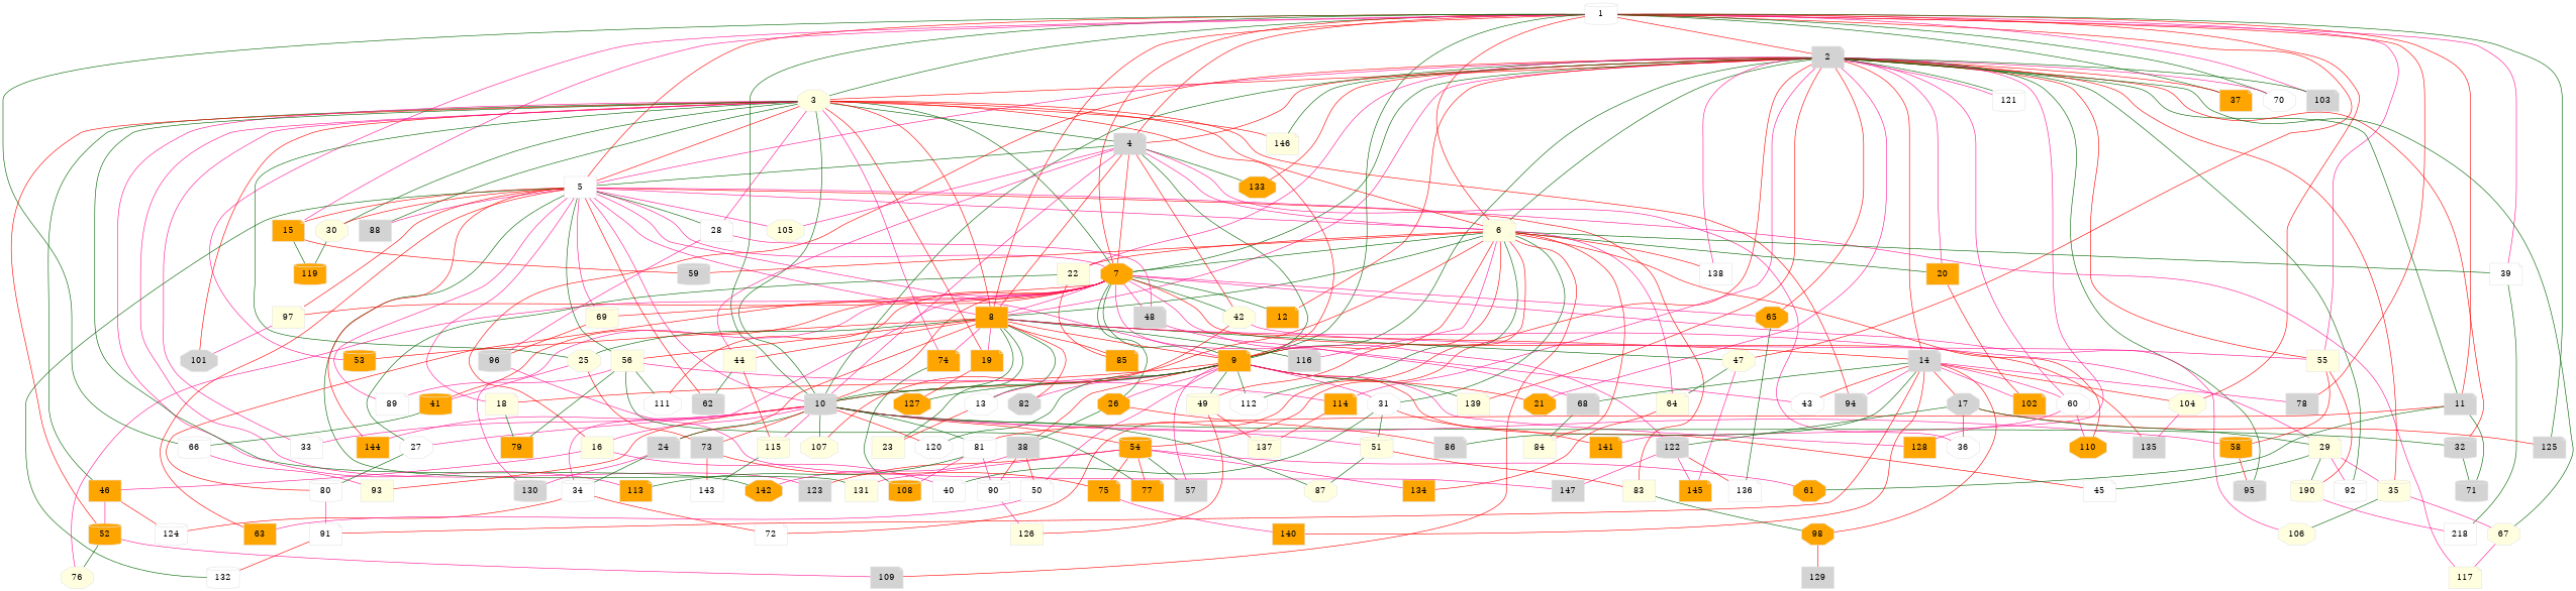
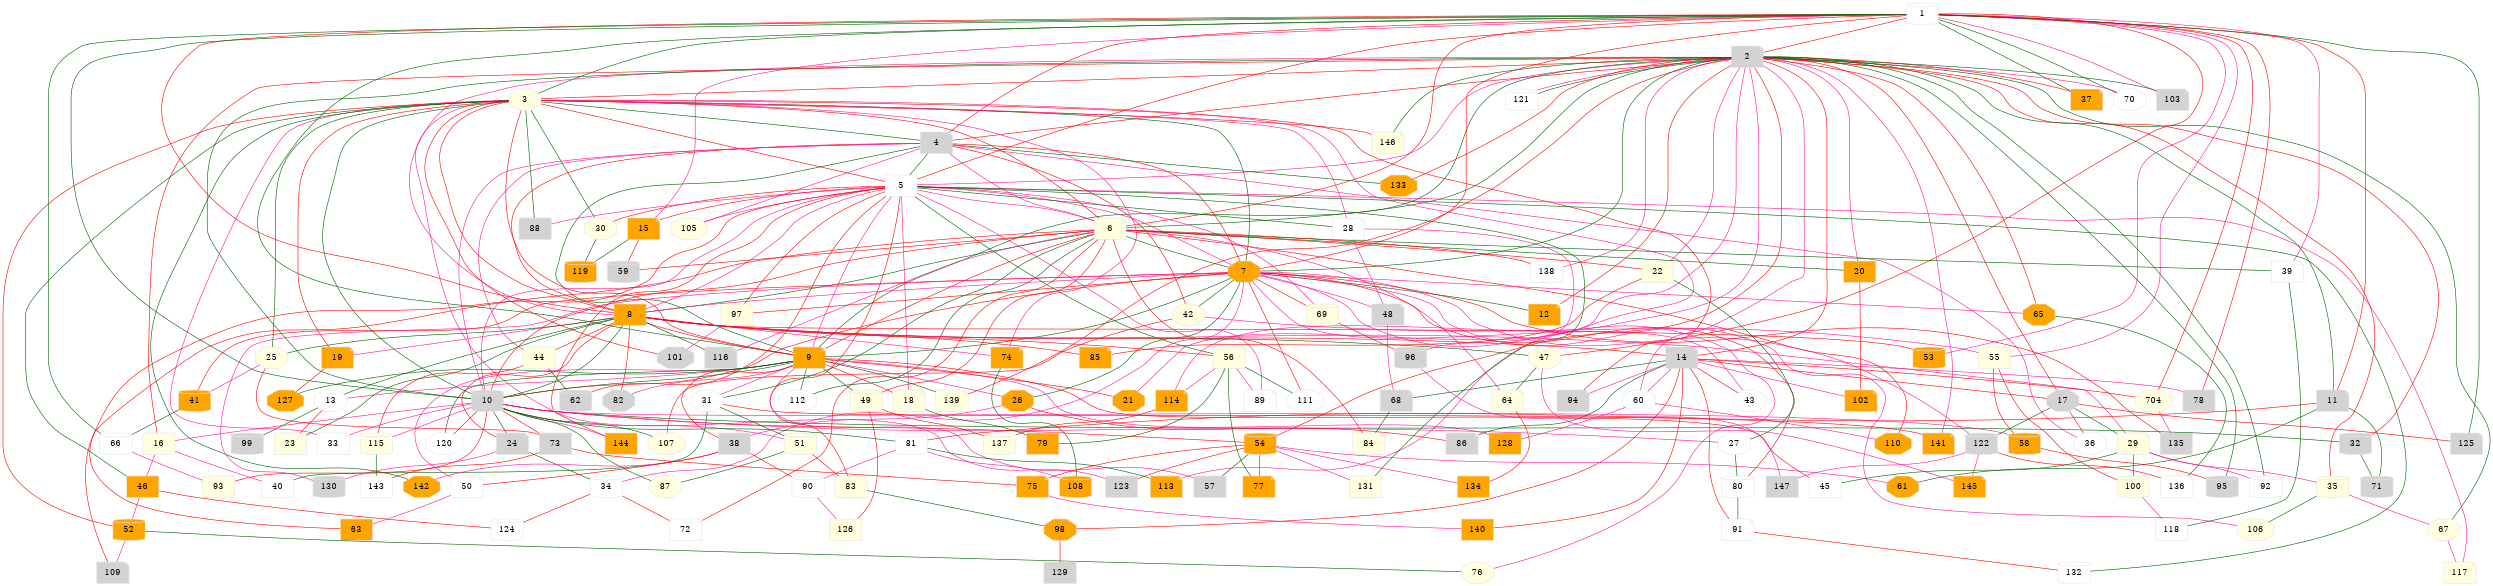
  graph {
    node [color=gray90 fillcolor=orange shape=note style=filled]
    edge [color=red]
    1 [fillcolor=white shape=cylinder]
    2 [fillcolor=lightgrey]
    3 [fillcolor=lightyellow shape=octagon]
    4 [fillcolor=lightgrey]
    5 [fillcolor=white shape=box]
    6 [fillcolor=lightyellow]
    7 [shape=octagon]
    8 [shape=box]
    9
    10 [fillcolor=lightgrey shape=cylinder]
    11 [fillcolor=lightgrey]
    15
    37
    39 [fillcolor=white]
    47 [fillcolor=lightyellow shape=octagon]
    53 [shape=cylinder]
    55 [fillcolor=lightyellow shape=box]
    66 [fillcolor=white shape=cylinder]
    70 [fillcolor=white shape=octagon]
    78 [fillcolor=lightgrey shape=box]
    103 [fillcolor=lightgrey]
-   104 [fillcolor=lightyellow shape=octagon]
+   104 [fillcolor=lightyellow shape=octagon label=704]
    125 [fillcolor=lightgrey]
    12
    14 [fillcolor=lightgrey]
    16 [fillcolor=lightyellow shape=box]
    17 [fillcolor=lightgrey shape=octagon]
    20 [shape=box]
    21 [shape=octagon]
    22 [fillcolor=lightyellow shape=box]
    32 [fillcolor=lightgrey shape=cylinder]
    35 [fillcolor=lightyellow shape=cylinder]
    54 [shape=cylinder]
    60 [fillcolor=white shape=octagon]
    65 [shape=octagon]
    67 [fillcolor=lightyellow shape=octagon]
    92 [fillcolor=white shape=cylinder]
    95 [fillcolor=lightgrey shape=cylinder]
    114
    121 [fillcolor=white shape=cylinder]
    133 [shape=octagon]
    138 [fillcolor=white shape=box]
    139 [fillcolor=lightyellow]
    141
    146 [fillcolor=lightyellow]
    19
    25 [fillcolor=lightyellow shape=octagon]
    28 [fillcolor=white]
    30 [fillcolor=lightyellow shape=octagon]
    33 [fillcolor=white]
    46 [shape=box]
    52 [shape=cylinder]
    74
    88 [fillcolor=lightgrey shape=box]
    94 [fillcolor=lightgrey]
    101 [fillcolor=lightgrey shape=octagon]
    113
    123 [fillcolor=lightgrey shape=box]
    142 [shape=octagon]
    36 [fillcolor=white shape=octagon]
    42 [fillcolor=lightyellow shape=octagon]
    44 [fillcolor=lightyellow shape=box]
    105 [fillcolor=lightyellow shape=octagon]
    18 [fillcolor=lightyellow]
    56 [fillcolor=lightyellow shape=box]
    62 [fillcolor=lightgrey shape=cylinder]
    63 [shape=box]
    69 [fillcolor=lightyellow shape=cylinder]
    83 [fillcolor=lightyellow shape=box]
    89 [fillcolor=white]
    97 [fillcolor=lightyellow]
    117 [fillcolor=lightyellow]
    131 [fillcolor=lightyellow shape=box]
    132 [fillcolor=white shape=cylinder]
    144 [shape=box]
    31 [fillcolor=white shape=octagon]
    49 [fillcolor=lightyellow shape=cylinder]
    59 [fillcolor=lightgrey shape=cylinder]
    64 [fillcolor=lightyellow]
    72 [fillcolor=white]
    84 [fillcolor=lightyellow]
    109 [fillcolor=lightgrey]
    110 [shape=octagon]
    112 [fillcolor=white shape=octagon]
    116 [fillcolor=lightgrey]
    26 [shape=octagon]
    34 [fillcolor=white shape=cylinder]
    41 [shape=cylinder]
    43 [fillcolor=white shape=octagon]
    48 [fillcolor=lightgrey]
    76 [fillcolor=lightyellow shape=octagon]
    80 [fillcolor=white shape=cylinder]
    106 [fillcolor=lightyellow shape=octagon]
    111 [fillcolor=white shape=octagon]
    122 [fillcolor=lightgrey shape=cylinder]
    130 [fillcolor=lightgrey shape=cylinder]
    135 [fillcolor=lightgrey shape=box]
    13 [fillcolor=white shape=octagon]
    23 [fillcolor=lightyellow shape=box]
    24 [fillcolor=lightgrey]
    29 [fillcolor=lightyellow]
    82 [fillcolor=lightgrey shape=octagon]
    85
    38 [fillcolor=lightgrey shape=box]
    45 [fillcolor=white]
    50 [fillcolor=white]
    57 [fillcolor=lightgrey shape=box]
    120 [fillcolor=white shape=octagon]
    127 [shape=octagon]
    128 [shape=box]
    27 [fillcolor=white shape=octagon]
    51 [fillcolor=lightyellow shape=cylinder]
    58 [shape=cylinder]
    73 [fillcolor=lightgrey shape=box]
    81 [fillcolor=white shape=cylinder]
    87 [fillcolor=lightyellow shape=octagon]
    93 [fillcolor=lightyellow shape=box]
    107 [fillcolor=lightyellow shape=octagon]
    115 [fillcolor=lightyellow shape=cylinder]
    61 [shape=octagon]
    71 [fillcolor=lightgrey shape=cylinder]
    119 [shape=cylinder]
-   118 [fillcolor=white shape=box label=218]
+   118 [fillcolor=white shape=box]
    145
-   100 [fillcolor=lightyellow shape=cylinder label=190]
+   100 [fillcolor=lightyellow shape=cylinder]
    68 [fillcolor=lightgrey]
    86 [fillcolor=lightgrey]
    91 [fillcolor=white]
    98 [shape=octagon]
    102
    140 [shape=box]
    40 [fillcolor=white]
    75
    77
    134 [shape=box]
    136 [fillcolor=white]
    137 [fillcolor=lightyellow shape=cylinder]
    96 [fillcolor=lightgrey shape=cylinder]
    124 [fillcolor=white shape=cylinder]
    108 [shape=cylinder]
    79 [shape=box]
    126 [fillcolor=lightyellow shape=box]
    147 [fillcolor=lightgrey shape=box]
+   99 [fillcolor=lightgrey shape=cylinder]
    90 [fillcolor=white shape=cylinder]
    143 [fillcolor=white shape=box]
    129 [fillcolor=lightgrey shape=box]
    1 -- 2
    1 -- 3 [color=darkgreen]
    1 -- 4
    1 -- 5
    1 -- 6
    1 -- 7
    1 -- 8
    1 -- 9 [color=darkgreen]
    1 -- 10 [color=darkgreen]
    1 -- 11
    1 -- 15 [color=deeppink]
    1 -- 37 [color=darkgreen]
    1 -- 39 [color=deeppink]
    1 -- 47
    1 -- 53 [color=deeppink]
    1 -- 55 [color=deeppink]
    1 -- 66 [color=darkgreen]
    1 -- 70 [color=darkgreen]
    1 -- 78
    1 -- 103 [color=deeppink]
    1 -- 104
    1 -- 125 [color=darkgreen]
    2 -- 3
    2 -- 4
    2 -- 5 [color=deeppink]
    2 -- 6 [color=darkgreen]
    2 -- 7 [color=darkgreen]
    2 -- 8 [color=deeppink]
    2 -- 9 [color=darkgreen]
    2 -- 10 [color=darkgreen]
    2 -- 11 [color=darkgreen]
    2 -- 37
    2 -- 70 [color=deeppink]
    2 -- 103 [color=darkgreen]
    2 -- 12
    2 -- 14
    2 -- 16
-   2 -- 55
+   2 -- 17
    2 -- 20 [color=deeppink]
    2 -- 21 [color=deeppink]
    2 -- 22 [color=deeppink]
    2 -- 32
    2 -- 35
    2 -- 54
    2 -- 60 [color=deeppink]
    2 -- 65
    2 -- 67 [color=darkgreen]
    2 -- 92 [color=darkgreen]
    2 -- 95 [color=darkgreen]
    2 -- 114 [color=deeppink]
    2 -- 121 [color=deeppink]
    2 -- 121 [color=darkgreen]
    2 -- 133
    2 -- 138 [color=deeppink]
    2 -- 139
    2 -- 141 [color=deeppink]
    2 -- 146 [color=darkgreen]
    3 -- 4 [color=darkgreen]
    3 -- 5
    3 -- 6
    3 -- 7 [color=darkgreen]
    3 -- 8
    3 -- 9
    3 -- 10 [color=darkgreen]
    3 -- 146
    3 -- 19
    3 -- 25 [color=darkgreen]
    3 -- 28 [color=deeppink]
    3 -- 30 [color=darkgreen]
    3 -- 33 [color=deeppink]
    3 -- 46 [color=darkgreen]
    3 -- 52
    3 -- 74 [color=deeppink]
    3 -- 88 [color=darkgreen]
    3 -- 94
    3 -- 101
    3 -- 113 [color=deeppink]
    3 -- 123 [color=deeppink]
    3 -- 142 [color=darkgreen]
    4 -- 5 [color=darkgreen]
    4 -- 6 [color=deeppink]
    4 -- 7
    4 -- 8
    4 -- 9 [color=darkgreen]
    4 -- 10 [color=deeppink]
    4 -- 133 [color=darkgreen]
    4 -- 36 [color=deeppink]
    4 -- 42
    4 -- 44 [color=deeppink]
    4 -- 105 [color=deeppink]
    5 -- 6 [color=deeppink]
    5 -- 7 [color=deeppink]
    5 -- 8 [color=deeppink]
    5 -- 9 [color=deeppink]
    5 -- 10 [color=deeppink]
    5 -- 15
    5 -- 28 [color=darkgreen]
    5 -- 30
    5 -- 88 [color=deeppink]
    5 -- 105 [color=deeppink]
    5 -- 18 [color=deeppink]
    5 -- 56 [color=darkgreen]
    5 -- 62
    5 -- 63
    5 -- 69 [color=deeppink]
    5 -- 83
    5 -- 89 [color=deeppink]
    5 -- 97
    5 -- 117 [color=deeppink]
    5 -- 131 [color=darkgreen]
    5 -- 132 [color=darkgreen]
    5 -- 144
    6 -- 7 [color=darkgreen]
    6 -- 8 [color=darkgreen]
    6 -- 9
    6 -- 10
    6 -- 39 [color=darkgreen]
    6 -- 20 [color=darkgreen]
    6 -- 22
    6 -- 138
    6 -- 31 [color=darkgreen]
    6 -- 49
    6 -- 59
    6 -- 64 [color=deeppink]
    6 -- 72
    6 -- 84
    6 -- 109
    6 -- 110
    6 -- 112 [color=darkgreen]
    6 -- 116 [color=deeppink]
    7 -- 8 [color=deeppink]
    7 -- 9 [color=darkgreen]
    7 -- 10
    7 -- 12 [color=darkgreen]
    7 -- 65 [color=deeppink]
    7 -- 42 [color=darkgreen]
    7 -- 69
    7 -- 97
    7 -- 26 [color=darkgreen]
    7 -- 34 [color=deeppink]
    7 -- 41
    7 -- 43 [color=deeppink]
    7 -- 48 [color=deeppink]
    7 -- 76 [color=deeppink]
    7 -- 80
    7 -- 106 [color=deeppink]
    7 -- 111
    7 -- 122 [color=deeppink]
    7 -- 130 [color=deeppink]
    7 -- 135
    8 -- 9
    8 -- 10 [color=darkgreen]
    8 -- 47 [color=darkgreen]
    8 -- 53
    8 -- 14
    8 -- 19 [color=deeppink]
    8 -- 25 [color=darkgreen]
    8 -- 74 [color=deeppink]
    8 -- 44
    8 -- 56
    8 -- 116 [color=darkgreen]
    8 -- 13 [color=darkgreen]
    8 -- 23 [color=darkgreen]
    8 -- 24
    8 -- 29 [color=deeppink]
    8 -- 82
    8 -- 85
    9 -- 10 [color=darkgreen]
    9 -- 21
    9 -- 139 [color=darkgreen]
    9 -- 18
    9 -- 31 [color=deeppink]
    9 -- 49 [color=darkgreen]
    9 -- 112 [color=darkgreen]
    9 -- 26 [color=deeppink]
    9 -- 13 [color=deeppink]
    9 -- 82 [color=deeppink]
    9 -- 38
    9 -- 45
    9 -- 50 [color=deeppink]
    9 -- 57 [color=deeppink]
    9 -- 120 [color=darkgreen]
    9 -- 127 [color=darkgreen]
    9 -- 128 [color=deeppink]
    10 -- 16 [color=deeppink]
    10 -- 32 [color=darkgreen]
    10 -- 54
    10 -- 33 [color=deeppink]
    10 -- 144 [color=deeppink]
    10 -- 24 [color=darkgreen]
    10 -- 120
    10 -- 27 [color=deeppink]
    10 -- 51 [color=deeppink]
    10 -- 58 [color=deeppink]
    10 -- 73
    10 -- 81 [color=darkgreen]
    10 -- 87 [color=darkgreen]
    10 -- 93
    10 -- 107 [color=darkgreen]
    10 -- 115 [color=deeppink]
    11 -- 81
    11 -- 61 [color=darkgreen]
    11 -- 71 [color=darkgreen]
    15 -- 59
    15 -- 119 [color=darkgreen]
    39 -- 118 [color=darkgreen]
    47 -- 64 [color=darkgreen]
    47 -- 145 [color=deeppink]
    55 -- 58
    55 -- 100
    66 -- 93 [color=deeppink]
    104 -- 135 [color=deeppink]
    14 -- 78 [color=deeppink]
    14 -- 104
    14 -- 17
    14 -- 60 [color=deeppink]
    14 -- 94 [color=deeppink]
    14 -- 43
    14 -- 68 [color=darkgreen]
    14 -- 86 [color=darkgreen]
    14 -- 91
    14 -- 98
    14 -- 102 [color=deeppink]
    14 -- 140
    16 -- 46 [color=deeppink]
    16 -- 40 [color=deeppink]
    17 -- 125
    17 -- 36
    17 -- 122 [color=darkgreen]
    17 -- 29 [color=darkgreen]
    20 -- 102
    22 -- 85
    22 -- 27 [color=darkgreen]
    32 -- 71 [color=darkgreen]
    35 -- 67 [color=deeppink]
    35 -- 106 [color=darkgreen]
    54 -- 123
    54 -- 131 [color=deeppink]
    54 -- 57 [color=darkgreen]
    54 -- 61 [color=deeppink]
    54 -- 75
    54 -- 77
    54 -- 134 [color=deeppink]
    60 -- 110 [color=deeppink]
    60 -- 128 [color=deeppink]
    65 -- 136 [color=darkgreen]
    67 -- 117 [color=deeppink]
    114 -- 137
    19 -- 127
    25 -- 41 [color=deeppink]
    25 -- 73
    28 -- 48 [color=deeppink]
    28 -- 96 [color=deeppink]
    30 -- 119 [color=darkgreen]
    46 -- 52 [color=deeppink]
    46 -- 124
    52 -- 109 [color=deeppink]
    52 -- 76 [color=darkgreen]
    74 -- 108 [color=darkgreen]
    42 -- 55 [color=deeppink]
    42 -- 107
    44 -- 62 [color=darkgreen]
    44 -- 115
    18 -- 79 [color=darkgreen]
    56 -- 114 [color=deeppink]
    56 -- 89 [color=deeppink]
    56 -- 111 [color=darkgreen]
    56 -- 77 [color=darkgreen]
    56 -- 79 [color=darkgreen]
    69 -- 96
    83 -- 98 [color=darkgreen]
    97 -- 101 [color=deeppink]
    31 -- 141
    31 -- 51 [color=darkgreen]
    31 -- 40 [color=darkgreen]
    49 -- 137
    49 -- 126
    64 -- 134
-   26 -- 38 [color=darkgreen]
+   26 -- 38 [color=deeppink]
    26 -- 86
    34 -- 72
    34 -- 124
    41 -- 66 [color=darkgreen]
    48 -- 68 [color=deeppink]
-   80 -- 91 [color=deeppink]
+   80 -- 91 [color=darkgreen]
    122 -- 145 [color=deeppink]
    122 -- 136
    122 -- 147 [color=deeppink]
    13 -- 23
+   13 -- 99 [color=darkgreen]
    24 -- 34 [color=darkgreen]
    24 -- 130 [color=deeppink]
    29 -- 35 [color=deeppink]
    29 -- 92 [color=deeppink]
    29 -- 45 [color=darkgreen]
    29 -- 100 [color=darkgreen]
    38 -- 142 [color=deeppink]
    38 -- 50
    38 -- 90
    50 -- 63 [color=deeppink]
    27 -- 80 [color=darkgreen]
    51 -- 83
    51 -- 87 [color=darkgreen]
    58 -- 95
    73 -- 75
    73 -- 143
    81 -- 113 [color=darkgreen]
    81 -- 108 [color=deeppink]
    81 -- 90 [color=deeppink]
    115 -- 143 [color=darkgreen]
    100 -- 118 [color=deeppink]
    68 -- 84 [color=darkgreen]
    91 -- 132
    98 -- 129
    75 -- 140 [color=deeppink]
    96 -- 147 [color=deeppink]
    90 -- 126 [color=deeppink]
  }
